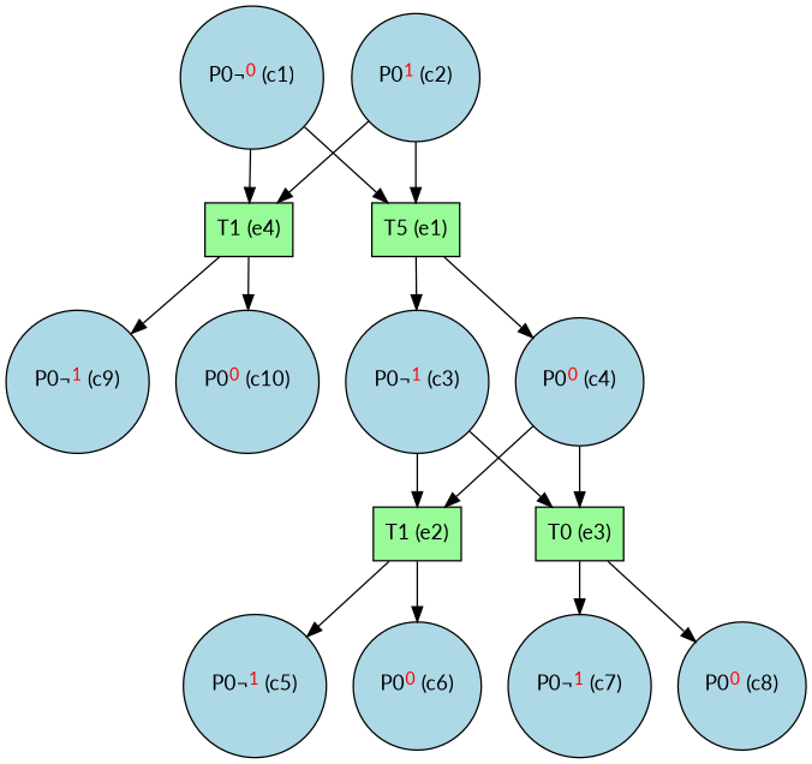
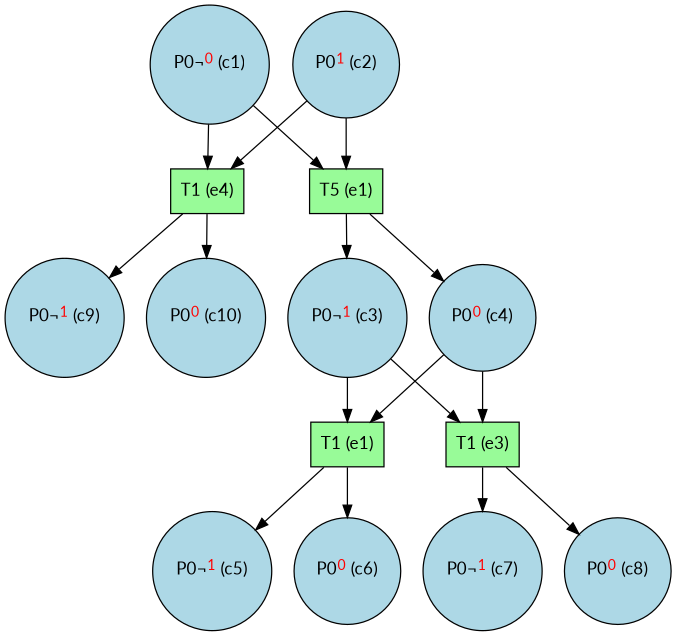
  digraph {
    fontname=Lato
    node [fillcolor=lightblue fontname=Lato shape=circle style=filled]
    edge [fontname=Lato]
    n1 [label=<P0¬<FONT COLOR="red"><SUP>0</SUP></FONT>&nbsp;(c1)>]
    n2 [fillcolor=palegreen label="T1 (e4)" shape=box]
    n3 [fillcolor=palegreen label="T5 (e1)" shape=box]
    n4 [label=<P0¬<FONT COLOR="red"><SUP>1</SUP></FONT>&nbsp;(c9)>]
    n5 [label=<P0<FONT COLOR="red"><SUP>0</SUP></FONT>&nbsp;(c10)>]
    n6 [label=<P0¬<FONT COLOR="red"><SUP>1</SUP></FONT>&nbsp;(c3)>]
    n7 [label=<P0<FONT COLOR="red"><SUP>0</SUP></FONT>&nbsp;(c4)>]
-   n8 [fillcolor=palegreen label="T1 (e2)" shape=box]
-   n9 [fillcolor=palegreen label="T0 (e3)" shape=box]
+   n8 [fillcolor=palegreen label="T1 (e1)" shape=box]
+   n9 [fillcolor=palegreen label="T1 (e3)" shape=box]
    n10 [label=<P0<FONT COLOR="red"><SUP>1</SUP></FONT>&nbsp;(c2)>]
    n11 [label=<P0¬<FONT COLOR="red"><SUP>1</SUP></FONT>&nbsp;(c5)>]
    n12 [label=<P0<FONT COLOR="red"><SUP>0</SUP></FONT>&nbsp;(c6)>]
    n13 [label=<P0¬<FONT COLOR="red"><SUP>1</SUP></FONT>&nbsp;(c7)>]
    n14 [label=<P0<FONT COLOR="red"><SUP>0</SUP></FONT>&nbsp;(c8)>]
    n1 -> n2
    n1 -> n3
    n2 -> n4
    n2 -> n5
    n3 -> n6
    n3 -> n7
    n6 -> n8
    n6 -> n9
    n7 -> n8
    n7 -> n9
    n8 -> n11
    n8 -> n12
    n9 -> n13
    n9 -> n14
    n10 -> n2
    n10 -> n3
  }
